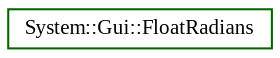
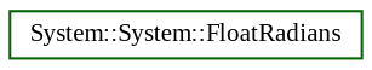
  digraph {
    rankdir=TB
    fontname="Liberation Serif"
-   n1 [color=darkgreen fillcolor=white fontname="Liberation Serif" fontsize=10 height=0.2 label="System::Gui::FloatRadians" shape=record style=filled width=0.4]
+   n1 [color=darkgreen fillcolor=white fontname="Liberation Serif" fontsize=10 height=0.2 label="System::System::FloatRadians" shape=record style=filled width=0.4]
  }
